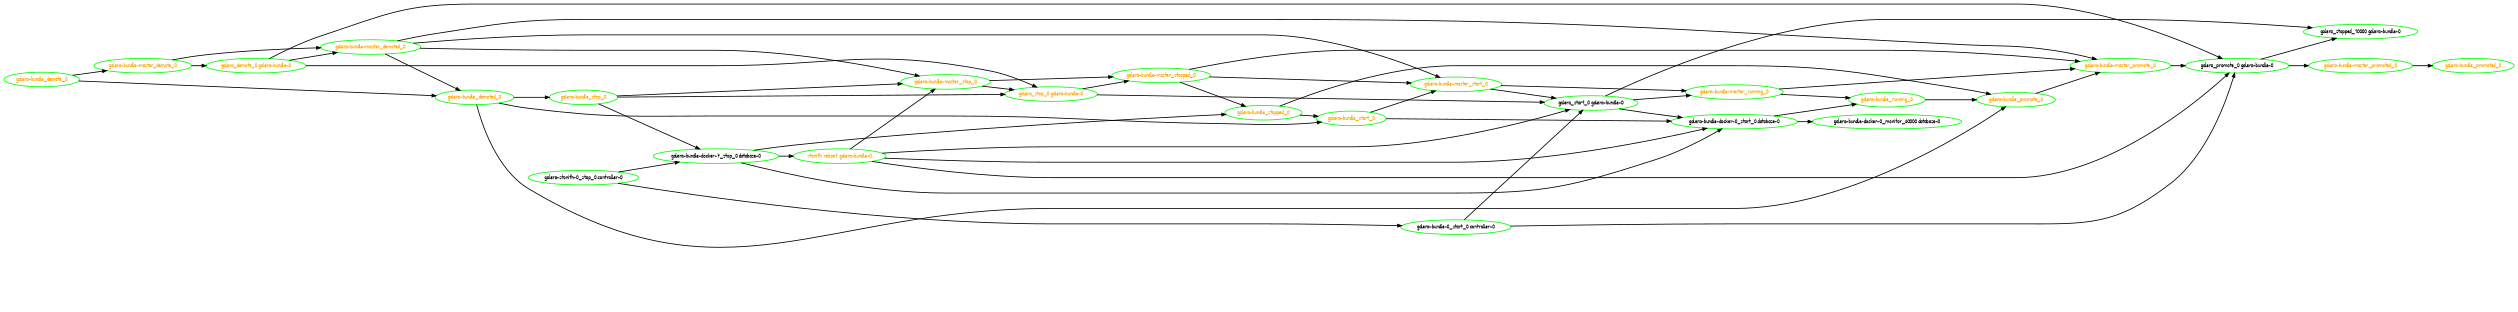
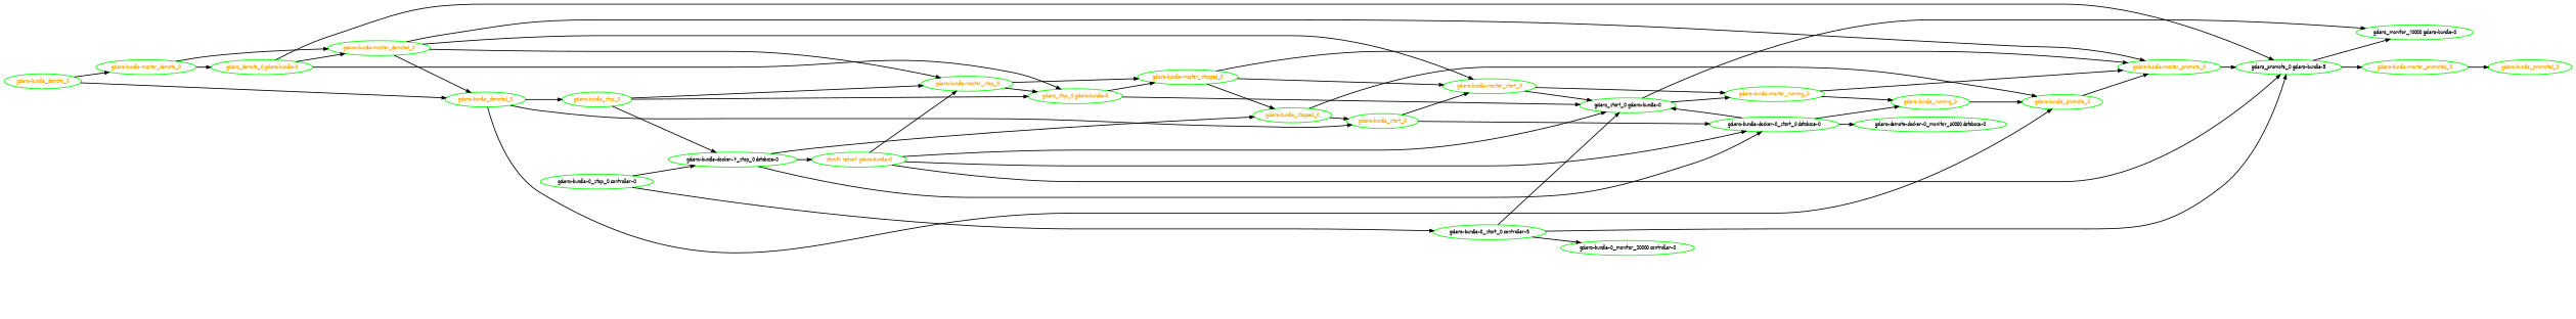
  digraph {
    fontname="Patrick Hand"
    rankdir=LR
    node [color=green fontcolor=orange fontname="Patrick Hand" style=bold]
    edge [fontname="Patrick Hand" style=bold]
-   "galera-bundle-0_start_0 controller-0" [fontcolor=black]
-   "galera_promote_0 galera-bundle-0" [fontcolor=black]
+   "galera-bundle-0_monitor_30000 controller-0" [fontcolor=black]
+   "galera-bundle-0_start_0 controller-0" [fontcolor=black label="galera-bundle-0_start_0 controller-5"]
+   "galera_promote_0 galera-bundle-0" [fontcolor=black label="galera_promote_0 galera-bundle-5"]
    "galera_start_0 galera-bundle-0" [fontcolor=black]
-   "galera_monitor_10000 galera-bundle-0" [fontcolor=black label="galera_stopped_10000 galera-bundle-0"]
+   "galera_monitor_10000 galera-bundle-0" [fontcolor=black]
    "galera-bundle-master_promoted_0"
    "galera-bundle-master_running_0"
    "galera-bundle_promoted_0"
    "galera-bundle_running_0"
    "galera-bundle-master_promote_0"
-   "galera-bundle-0_stop_0 controller-0" [fontcolor=black label="galera-stonith-0_stop_0 controller-0"]
+   "galera-bundle-0_stop_0 controller-0" [fontcolor=black]
    n12 [fontcolor=black label="galera-bundle-docker-7_stop_0 database-0"]
    "galera-bundle-docker-0_start_0 database-0" [fontcolor=black]
    "galera-bundle_stopped_0"
    "stonith 'reboot' galera-bundle-0"
-   "galera-bundle-docker-0_monitor_60000 database-0" [fontcolor=black]
+   "galera-bundle-docker-0_monitor_60000 database-0" [fontcolor=black label="galera-demote-docker-0_monitor_60000 database-0"]
    "galera-bundle_promote_0"
    "galera-bundle_start_0"
    "galera-bundle-master_stop_0"
    "galera-bundle-master_start_0"
    "galera_stop_0 galera-bundle-0"
    "galera-bundle-master_stopped_0"
    "galera-bundle-master_demote_0"
    "galera-bundle-master_demoted_0"
    "galera_demote_0 galera-bundle-0"
    "galera-bundle_demoted_0"
    "galera-bundle_stop_0"
    "galera-bundle_demote_0"
+   "galera-bundle-0_start_0 controller-0" -> "galera-bundle-0_monitor_30000 controller-0"
    "galera-bundle-0_start_0 controller-0" -> "galera_promote_0 galera-bundle-0"
    "galera-bundle-0_start_0 controller-0" -> "galera_start_0 galera-bundle-0"
    "galera_promote_0 galera-bundle-0" -> "galera_monitor_10000 galera-bundle-0"
    "galera_promote_0 galera-bundle-0" -> "galera-bundle-master_promoted_0"
    "galera_start_0 galera-bundle-0" -> "galera_monitor_10000 galera-bundle-0"
    "galera_start_0 galera-bundle-0" -> "galera-bundle-master_running_0"
    "galera-bundle-master_promoted_0" -> "galera-bundle_promoted_0"
    "galera-bundle-master_running_0" -> "galera-bundle_running_0"
    "galera-bundle-master_running_0" -> "galera-bundle-master_promote_0"
    "galera-bundle_running_0" -> "galera-bundle_promote_0"
    "galera-bundle-master_promote_0" -> "galera_promote_0 galera-bundle-0"
    "galera-bundle-0_stop_0 controller-0" -> "galera-bundle-0_start_0 controller-0"
    "galera-bundle-0_stop_0 controller-0" -> n12
    n12 -> "galera-bundle-docker-0_start_0 database-0"
    n12 -> "galera-bundle_stopped_0"
    n12 -> "stonith 'reboot' galera-bundle-0"
-   "galera_start_0 galera-bundle-0" -> "galera-bundle-docker-0_start_0 database-0"
+   "galera-bundle-docker-0_start_0 database-0" -> "galera_start_0 galera-bundle-0"
    "galera-bundle-docker-0_start_0 database-0" -> "galera-bundle_running_0"
    "galera-bundle-docker-0_start_0 database-0" -> "galera-bundle-docker-0_monitor_60000 database-0"
    "galera-bundle_stopped_0" -> "galera-bundle_promote_0"
    "galera-bundle_stopped_0" -> "galera-bundle_start_0"
    "stonith 'reboot' galera-bundle-0" -> "galera_promote_0 galera-bundle-0"
    "stonith 'reboot' galera-bundle-0" -> "galera_start_0 galera-bundle-0"
    "stonith 'reboot' galera-bundle-0" -> "galera-bundle-docker-0_start_0 database-0"
    "stonith 'reboot' galera-bundle-0" -> "galera-bundle-master_stop_0"
    "galera-bundle_promote_0" -> "galera-bundle-master_promote_0"
    "galera-bundle_start_0" -> "galera-bundle-docker-0_start_0 database-0"
    "galera-bundle_start_0" -> "galera-bundle-master_start_0"
    "galera-bundle-master_stop_0" -> "galera_stop_0 galera-bundle-0"
    "galera-bundle-master_stop_0" -> "galera-bundle-master_stopped_0"
    "galera-bundle-master_start_0" -> "galera_start_0 galera-bundle-0"
    "galera-bundle-master_start_0" -> "galera-bundle-master_running_0"
    "galera_stop_0 galera-bundle-0" -> "galera_start_0 galera-bundle-0"
    "galera_stop_0 galera-bundle-0" -> "galera-bundle-master_stopped_0"
    "galera-bundle-master_stopped_0" -> "galera-bundle-master_promote_0"
    "galera-bundle-master_stopped_0" -> "galera-bundle_stopped_0"
    "galera-bundle-master_stopped_0" -> "galera-bundle-master_start_0"
    "galera-bundle-master_demote_0" -> "galera-bundle-master_demoted_0"
    "galera-bundle-master_demote_0" -> "galera_demote_0 galera-bundle-0"
    "galera-bundle-master_demoted_0" -> "galera-bundle-master_promote_0"
    "galera-bundle-master_demoted_0" -> "galera-bundle-master_stop_0"
    "galera-bundle-master_demoted_0" -> "galera-bundle-master_start_0"
    "galera-bundle-master_demoted_0" -> "galera-bundle_demoted_0"
    "galera_demote_0 galera-bundle-0" -> "galera_promote_0 galera-bundle-0"
    "galera_demote_0 galera-bundle-0" -> "galera_stop_0 galera-bundle-0"
    "galera_demote_0 galera-bundle-0" -> "galera-bundle-master_demoted_0"
    "galera-bundle_demoted_0" -> "galera-bundle_promote_0"
    "galera-bundle_demoted_0" -> "galera-bundle_start_0"
    "galera-bundle_demoted_0" -> "galera-bundle_stop_0"
    "galera-bundle_stop_0" -> n12
    "galera-bundle_stop_0" -> "galera-bundle-master_stop_0"
    "galera-bundle_stop_0" -> "galera_stop_0 galera-bundle-0"
    "galera-bundle_demote_0" -> "galera-bundle-master_demote_0"
    "galera-bundle_demote_0" -> "galera-bundle_demoted_0"
  }
